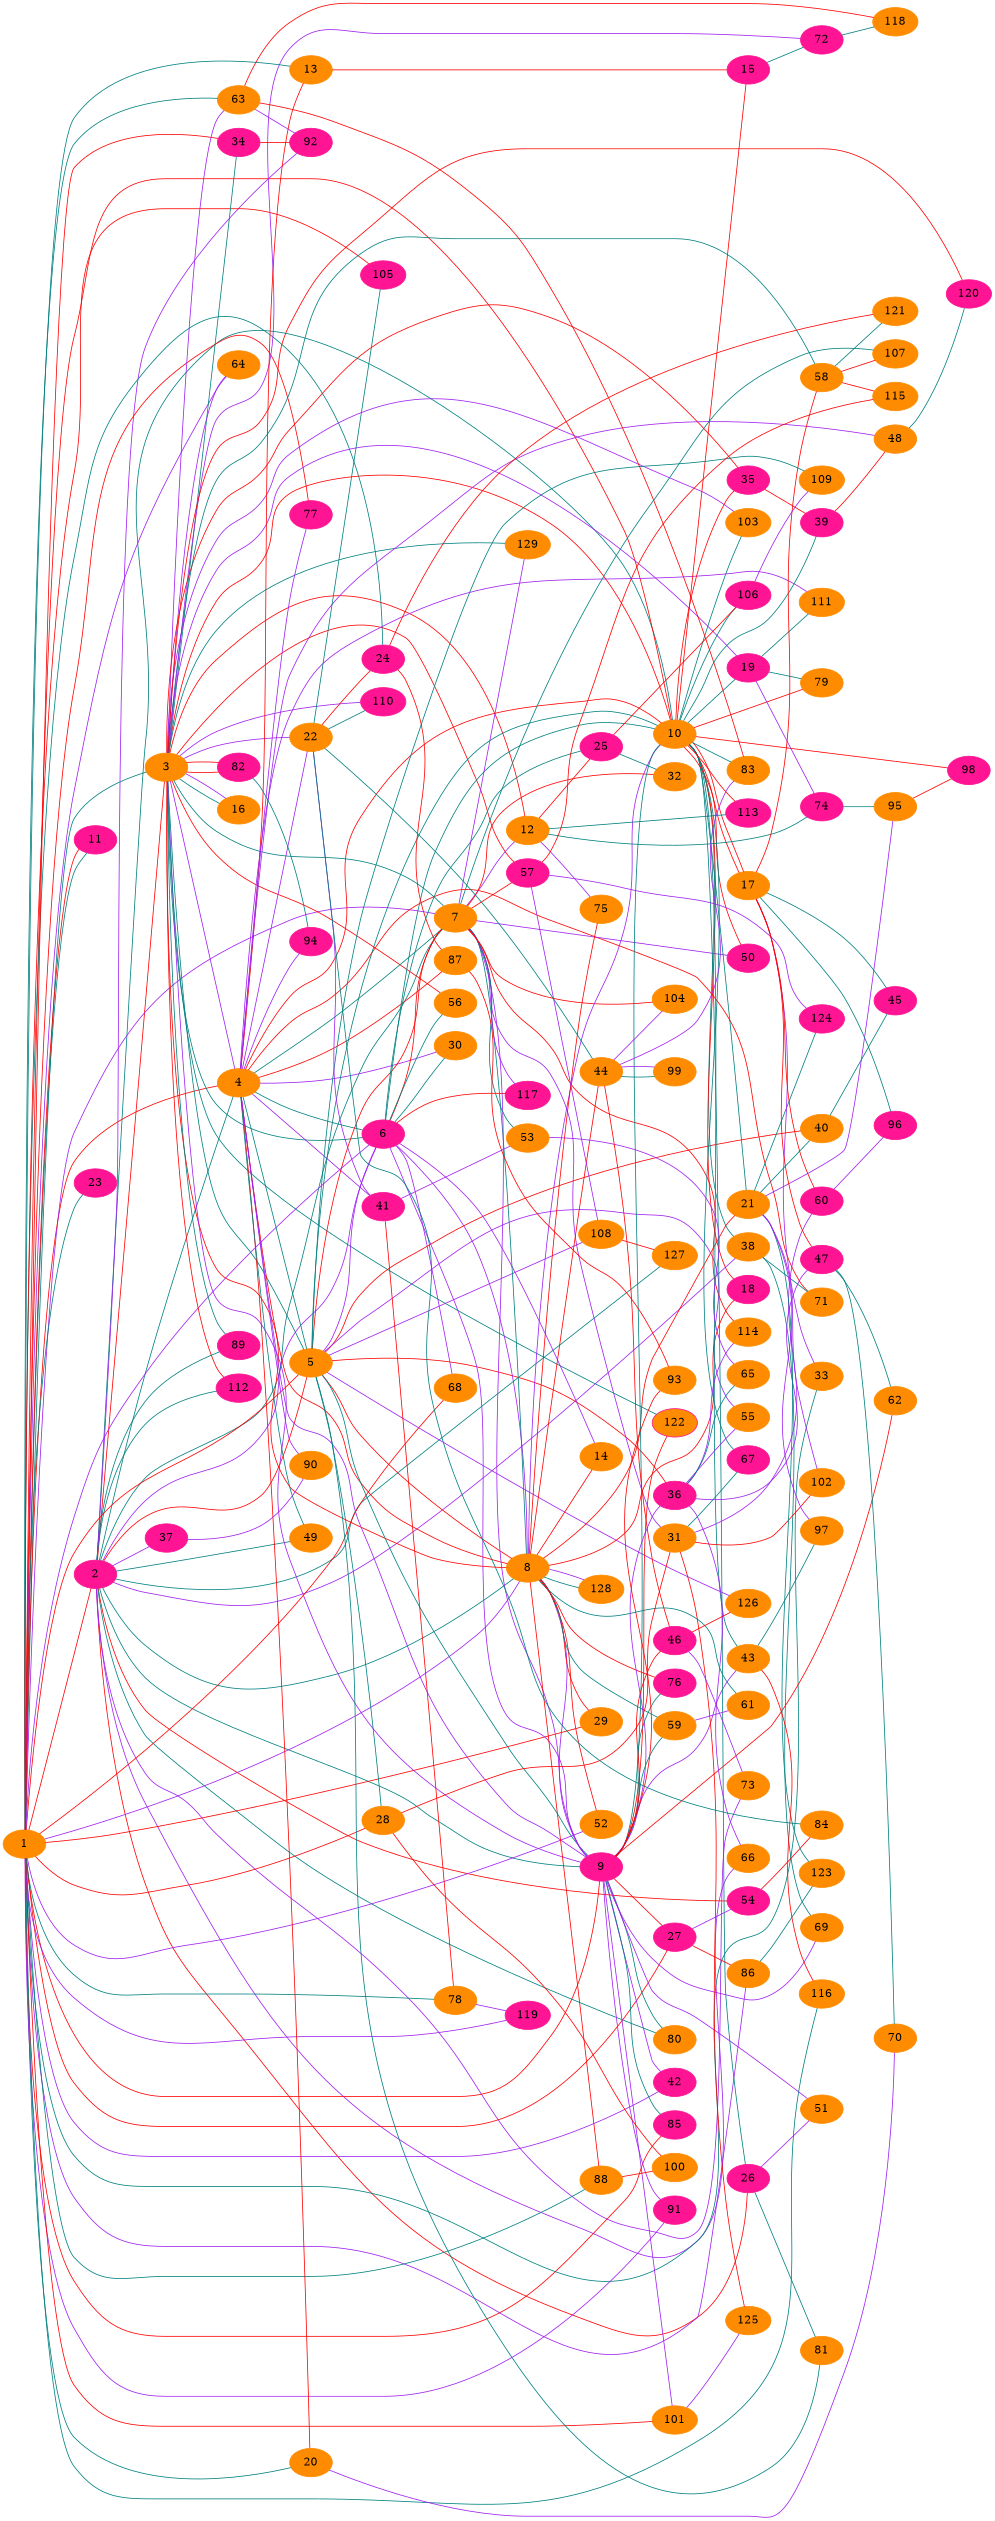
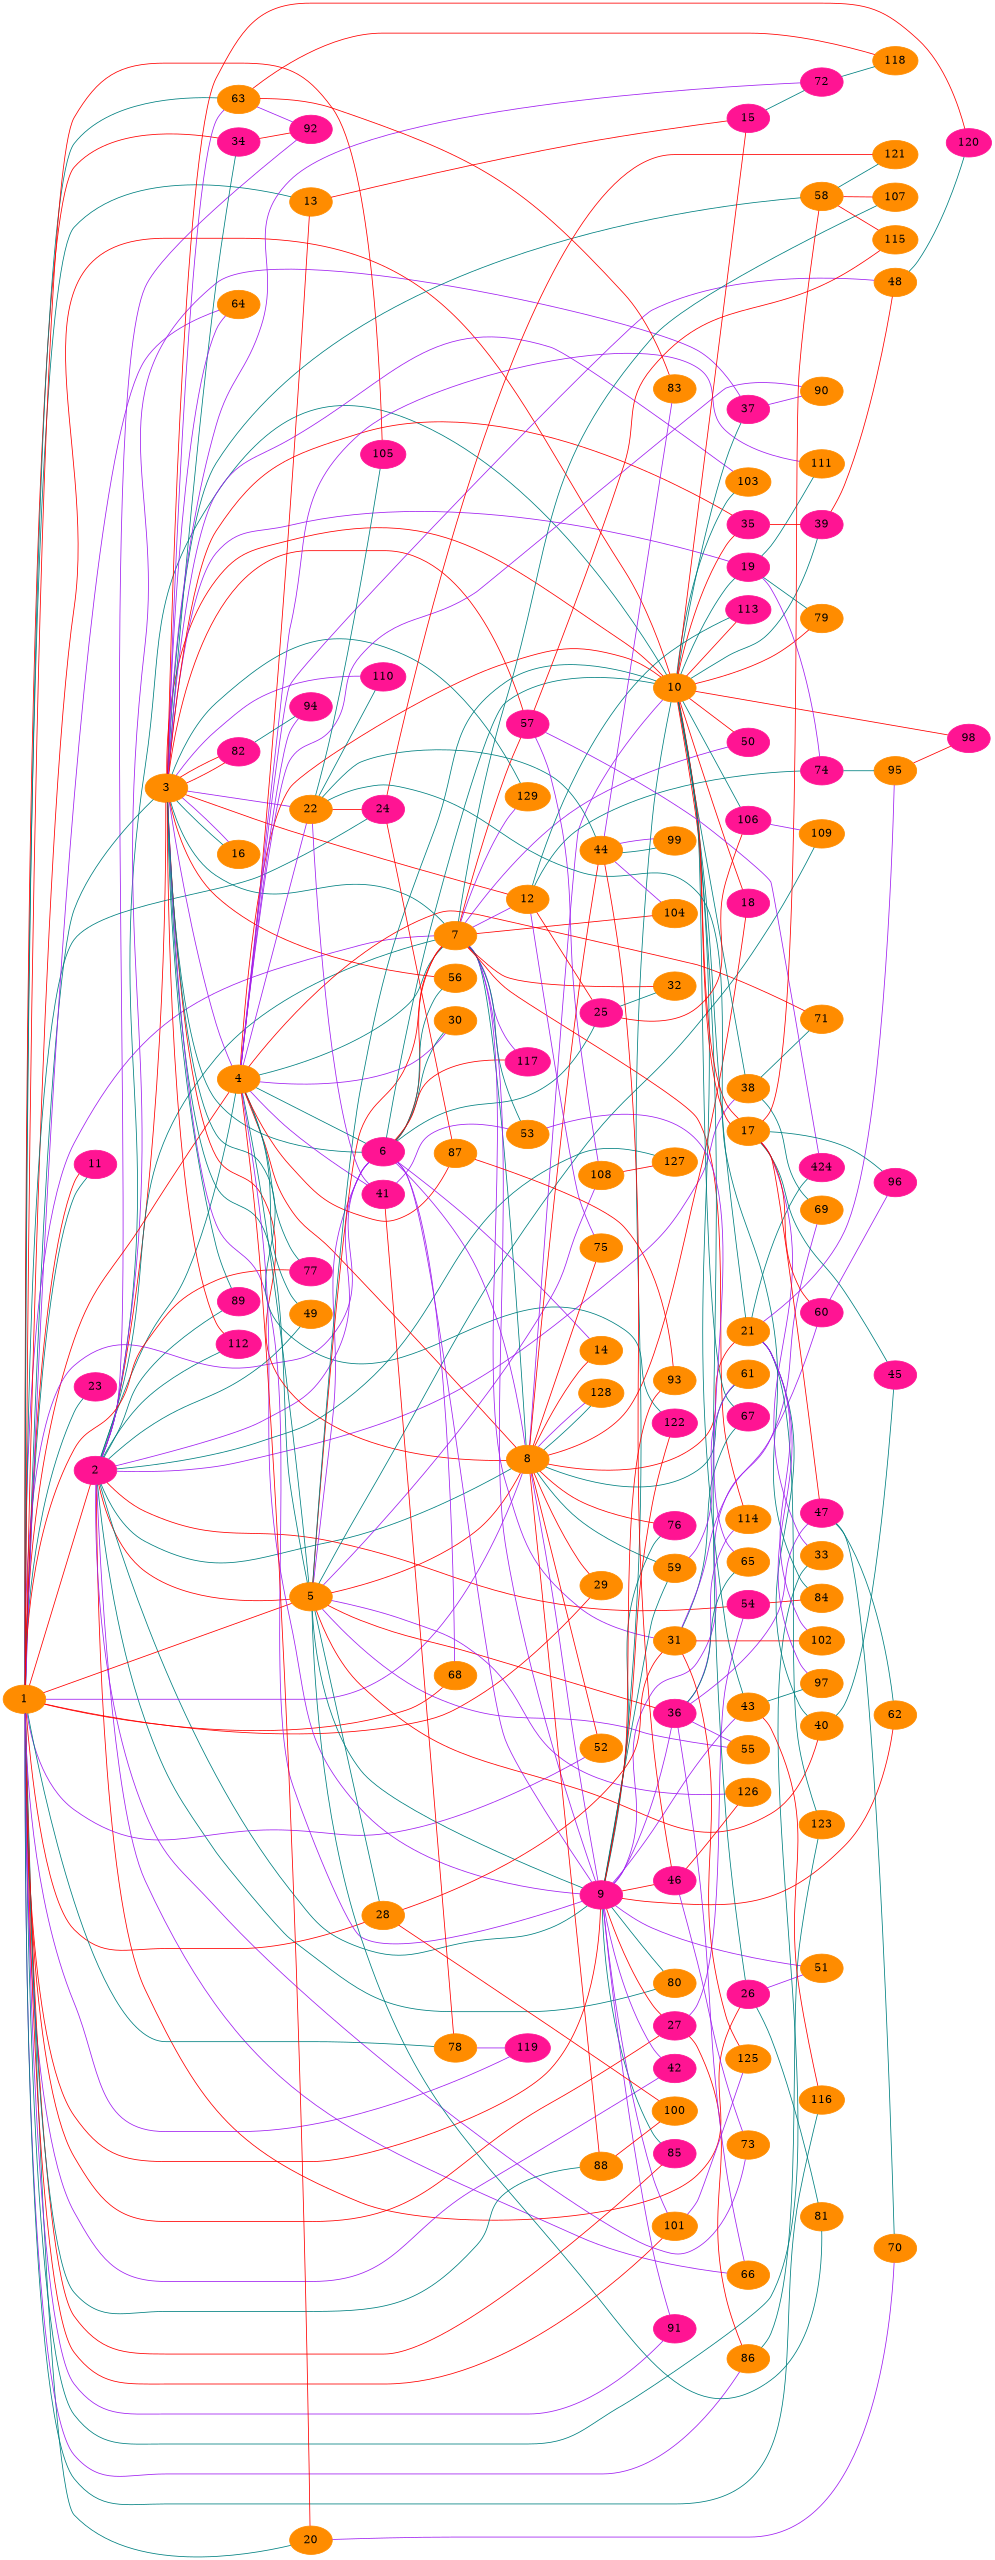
  graph {
    rankdir=LR
    node [color=darkorange style=filled]
    edge [color=red]
    2 [color=deeppink]
    1
    3
    4
    5
    6 [color=deeppink]
    7
    8
    9 [color=deeppink]
    10
    11 [color=deeppink]
    13
    20
    23 [color=deeppink]
    24 [color=deeppink]
    27 [color=deeppink]
    28
    29
    33
    34 [color=deeppink]
    42 [color=deeppink]
    52
    63
    64
    68
    77 [color=deeppink]
    78
    85 [color=deeppink]
    86
    88
    91 [color=deeppink]
    101
    105 [color=deeppink]
    116
    119 [color=deeppink]
    26 [color=deeppink]
    37 [color=deeppink]
    38
    49
    54 [color=deeppink]
    66
    73
    80
    89 [color=deeppink]
    112 [color=deeppink]
    127
    92 [color=deeppink]
    12
    16
    19 [color=deeppink]
    22
    35 [color=deeppink]
    56
    57 [color=deeppink]
    58
    72 [color=deeppink]
    82 [color=deeppink]
    103
    110 [color=deeppink]
    120 [color=deeppink]
-   122 [color=deeppink fillcolor=darkorange]
+   122 [color=deeppink]
    129
    30
    41 [color=deeppink]
    48
    71
    87
    90
    94 [color=deeppink]
    111
    36 [color=deeppink]
    40
    55
    81
    108
    109
    126
    14
    25 [color=deeppink]
    117 [color=deeppink]
    31
    32
    50 [color=deeppink]
    53
    104
    107
    114
    18 [color=deeppink]
    21
    44
    59
    61
    75
    76 [color=deeppink]
    128
    43
    46 [color=deeppink]
    51
    62
    69
    93
    15 [color=deeppink]
    17
    39 [color=deeppink]
    67 [color=deeppink]
    79
    98 [color=deeppink]
    106 [color=deeppink]
    113 [color=deeppink]
    70
    121
    100
    83
    118
    123
    125
    84
    74 [color=deeppink]
-   124 [color=deeppink]
+   124 [color=deeppink label=424]
    115
    47 [color=deeppink]
    65
    45 [color=deeppink]
    60 [color=deeppink]
    102
    95
    97
    99
    96 [color=deeppink]
    2 -- 3
    2 -- 4 [color=teal]
    2 -- 5
    2 -- 6 [color=purple]
    2 -- 7 [color=teal]
    2 -- 8 [color=teal]
    2 -- 9 [color=teal]
    2 -- 10 [color=teal]
    2 -- 26
    2 -- 37 [color=purple]
    2 -- 38 [color=purple]
    2 -- 49 [color=teal]
    2 -- 54
    2 -- 66 [color=purple]
    2 -- 73 [color=purple]
    2 -- 80 [color=teal]
    2 -- 89 [color=teal]
    2 -- 112 [color=teal]
    2 -- 127 [color=teal]
    2 -- 92 [color=purple]
    1 -- 2
    1 -- 3 [color=teal]
    1 -- 4
    1 -- 5
    1 -- 6 [color=purple]
    1 -- 7 [color=purple]
    1 -- 8 [color=purple]
    1 -- 9
    1 -- 10
    1 -- 11 [color=teal]
    1 -- 11
    1 -- 13 [color=teal]
    1 -- 20 [color=teal]
    1 -- 23 [color=teal]
    1 -- 24 [color=teal]
    1 -- 27
    1 -- 28
    1 -- 29
    1 -- 33 [color=teal]
    1 -- 34
    1 -- 42 [color=purple]
    1 -- 52 [color=purple]
    1 -- 63 [color=teal]
    1 -- 64 [color=purple]
    1 -- 68
    1 -- 77
    1 -- 78 [color=teal]
    1 -- 85
    1 -- 86 [color=purple]
    1 -- 88 [color=teal]
    1 -- 91 [color=purple]
    1 -- 101
    1 -- 105
    1 -- 116 [color=teal]
    1 -- 119 [color=purple]
    3 -- 4 [color=purple]
    3 -- 5 [color=teal]
    3 -- 6 [color=teal]
    3 -- 7 [color=teal]
    3 -- 8
    3 -- 9 [color=purple]
    3 -- 10
    3 -- 34 [color=teal]
    3 -- 63 [color=purple]
    3 -- 64 [color=purple]
    3 -- 89 [color=teal]
    3 -- 112
    3 -- 12
    3 -- 16 [color=teal]
    3 -- 16 [color=purple]
    3 -- 19 [color=purple]
    3 -- 22 [color=purple]
    3 -- 35
    3 -- 56
    3 -- 57
    3 -- 58 [color=teal]
    3 -- 72 [color=purple]
    3 -- 82
    3 -- 82
    3 -- 103 [color=purple]
    3 -- 110 [color=purple]
    3 -- 120
    3 -- 122 [color=teal]
    3 -- 129 [color=teal]
    4 -- 5 [color=teal]
    4 -- 6 [color=teal]
    4 -- 7 [color=teal]
    4 -- 8
    4 -- 9 [color=purple]
    4 -- 10
    4 -- 13
    4 -- 20
-   4 -- 77 [color=purple]
+   4 -- 77 [color=teal]
    4 -- 49 [color=teal]
    4 -- 22 [color=purple]
    4 -- 30 [color=purple]
    4 -- 41 [color=purple]
    4 -- 48 [color=purple]
    4 -- 71
    4 -- 87
    4 -- 90 [color=purple]
    4 -- 94 [color=purple]
    4 -- 111 [color=purple]
    5 -- 6 [color=purple]
    5 -- 7
    5 -- 8
    5 -- 9 [color=teal]
    5 -- 10 [color=teal]
    5 -- 28 [color=teal]
    5 -- 36
    5 -- 40
    5 -- 55 [color=purple]
    5 -- 81 [color=teal]
    5 -- 108 [color=purple]
    5 -- 109 [color=teal]
    5 -- 126 [color=purple]
    6 -- 7
    6 -- 8 [color=purple]
    6 -- 9 [color=purple]
    6 -- 10 [color=teal]
    6 -- 68 [color=purple]
    6 -- 56 [color=teal]
    6 -- 30 [color=teal]
    6 -- 14 [color=purple]
    6 -- 25 [color=teal]
    6 -- 117
    7 -- 8 [color=teal]
    7 -- 9 [color=purple]
    7 -- 12 [color=purple]
    7 -- 57
    7 -- 129 [color=purple]
    7 -- 117 [color=purple]
    7 -- 31 [color=purple]
    7 -- 32
    7 -- 50 [color=purple]
    7 -- 53 [color=teal]
    7 -- 104
    7 -- 107 [color=teal]
    7 -- 114
    8 -- 9 [color=purple]
    8 -- 10 [color=purple]
    8 -- 29
    8 -- 52
    8 -- 88
    8 -- 14
    8 -- 18
    8 -- 21
    8 -- 44
    8 -- 59 [color=teal]
    8 -- 61 [color=teal]
    8 -- 75
    8 -- 76
    8 -- 128 [color=teal]
    8 -- 128 [color=purple]
    9 -- 10 [color=teal]
    9 -- 27
    9 -- 42 [color=purple]
    9 -- 85 [color=teal]
    9 -- 91 [color=purple]
    9 -- 101 [color=purple]
    9 -- 80 [color=teal]
    9 -- 122
    9 -- 36 [color=purple]
    9 -- 59 [color=teal]
    9 -- 76 [color=teal]
    9 -- 43 [color=purple]
    9 -- 46
    9 -- 51 [color=purple]
    9 -- 62
    9 -- 69 [color=purple]
    9 -- 93
    10 -- 26 [color=teal]
-   10 -- 83 [color=teal]
+   10 -- 37 [color=teal]
    10 -- 38 [color=teal]
    10 -- 19 [color=teal]
    10 -- 35
    10 -- 103 [color=teal]
    10 -- 50
    10 -- 18
    10 -- 21 [color=teal]
    10 -- 43 [color=teal]
    10 -- 15
    10 -- 17
    10 -- 17
    10 -- 39 [color=teal]
    10 -- 67 [color=teal]
    10 -- 79
    10 -- 98
    10 -- 106 [color=teal]
    10 -- 113
    13 -- 15
    20 -- 70 [color=purple]
    24 -- 87
    24 -- 121
    27 -- 86
    27 -- 54 [color=purple]
    28 -- 31
    28 -- 100
    34 -- 92
    63 -- 92 [color=purple]
    63 -- 83
    63 -- 118
    78 -- 119 [color=purple]
    86 -- 123 [color=teal]
    88 -- 100
    101 -- 125 [color=purple]
    26 -- 81 [color=teal]
    26 -- 51 [color=purple]
    37 -- 90 [color=purple]
    38 -- 71 [color=teal]
    38 -- 69 [color=teal]
    54 -- 84
    12 -- 25
    12 -- 75 [color=purple]
    12 -- 113 [color=teal]
    12 -- 74 [color=teal]
    19 -- 111 [color=teal]
    19 -- 79 [color=teal]
    19 -- 74 [color=purple]
    22 -- 24
    22 -- 105 [color=teal]
    22 -- 110 [color=teal]
    22 -- 41 [color=purple]
    22 -- 44 [color=teal]
    22 -- 84 [color=teal]
    35 -- 39
    57 -- 108 [color=purple]
    57 -- 124 [color=purple]
    57 -- 115
    58 -- 107
    58 -- 121 [color=teal]
    58 -- 115
    72 -- 118 [color=teal]
    82 -- 94 [color=teal]
    41 -- 78
    41 -- 53 [color=purple]
    48 -- 120 [color=teal]
    87 -- 93
    36 -- 66 [color=purple]
    36 -- 55 [color=purple]
    36 -- 114 [color=purple]
    36 -- 47 [color=purple]
    36 -- 65 [color=teal]
    40 -- 45 [color=teal]
    108 -- 127
    25 -- 32 [color=teal]
    25 -- 106
    31 -- 67 [color=teal]
    31 -- 125
    31 -- 60 [color=purple]
    31 -- 102
    53 -- 65 [color=purple]
    21 -- 40 [color=teal]
    21 -- 123 [color=teal]
    21 -- 124 [color=teal]
    21 -- 102 [color=purple]
    21 -- 95 [color=purple]
    21 -- 97 [color=purple]
    44 -- 104 [color=purple]
    44 -- 46
    44 -- 83 [color=purple]
    44 -- 99 [color=teal]
    44 -- 99 [color=purple]
    59 -- 61 [color=purple]
    43 -- 116
    43 -- 97 [color=teal]
    46 -- 73 [color=purple]
    46 -- 126
    15 -- 72 [color=teal]
    17 -- 33 [color=purple]
    17 -- 58
    17 -- 47
    17 -- 45 [color=teal]
    17 -- 60
    17 -- 96 [color=teal]
    39 -- 48
    106 -- 109 [color=purple]
    74 -- 95 [color=teal]
    47 -- 62 [color=teal]
    47 -- 70 [color=teal]
    60 -- 96 [color=purple]
    95 -- 98
  }
